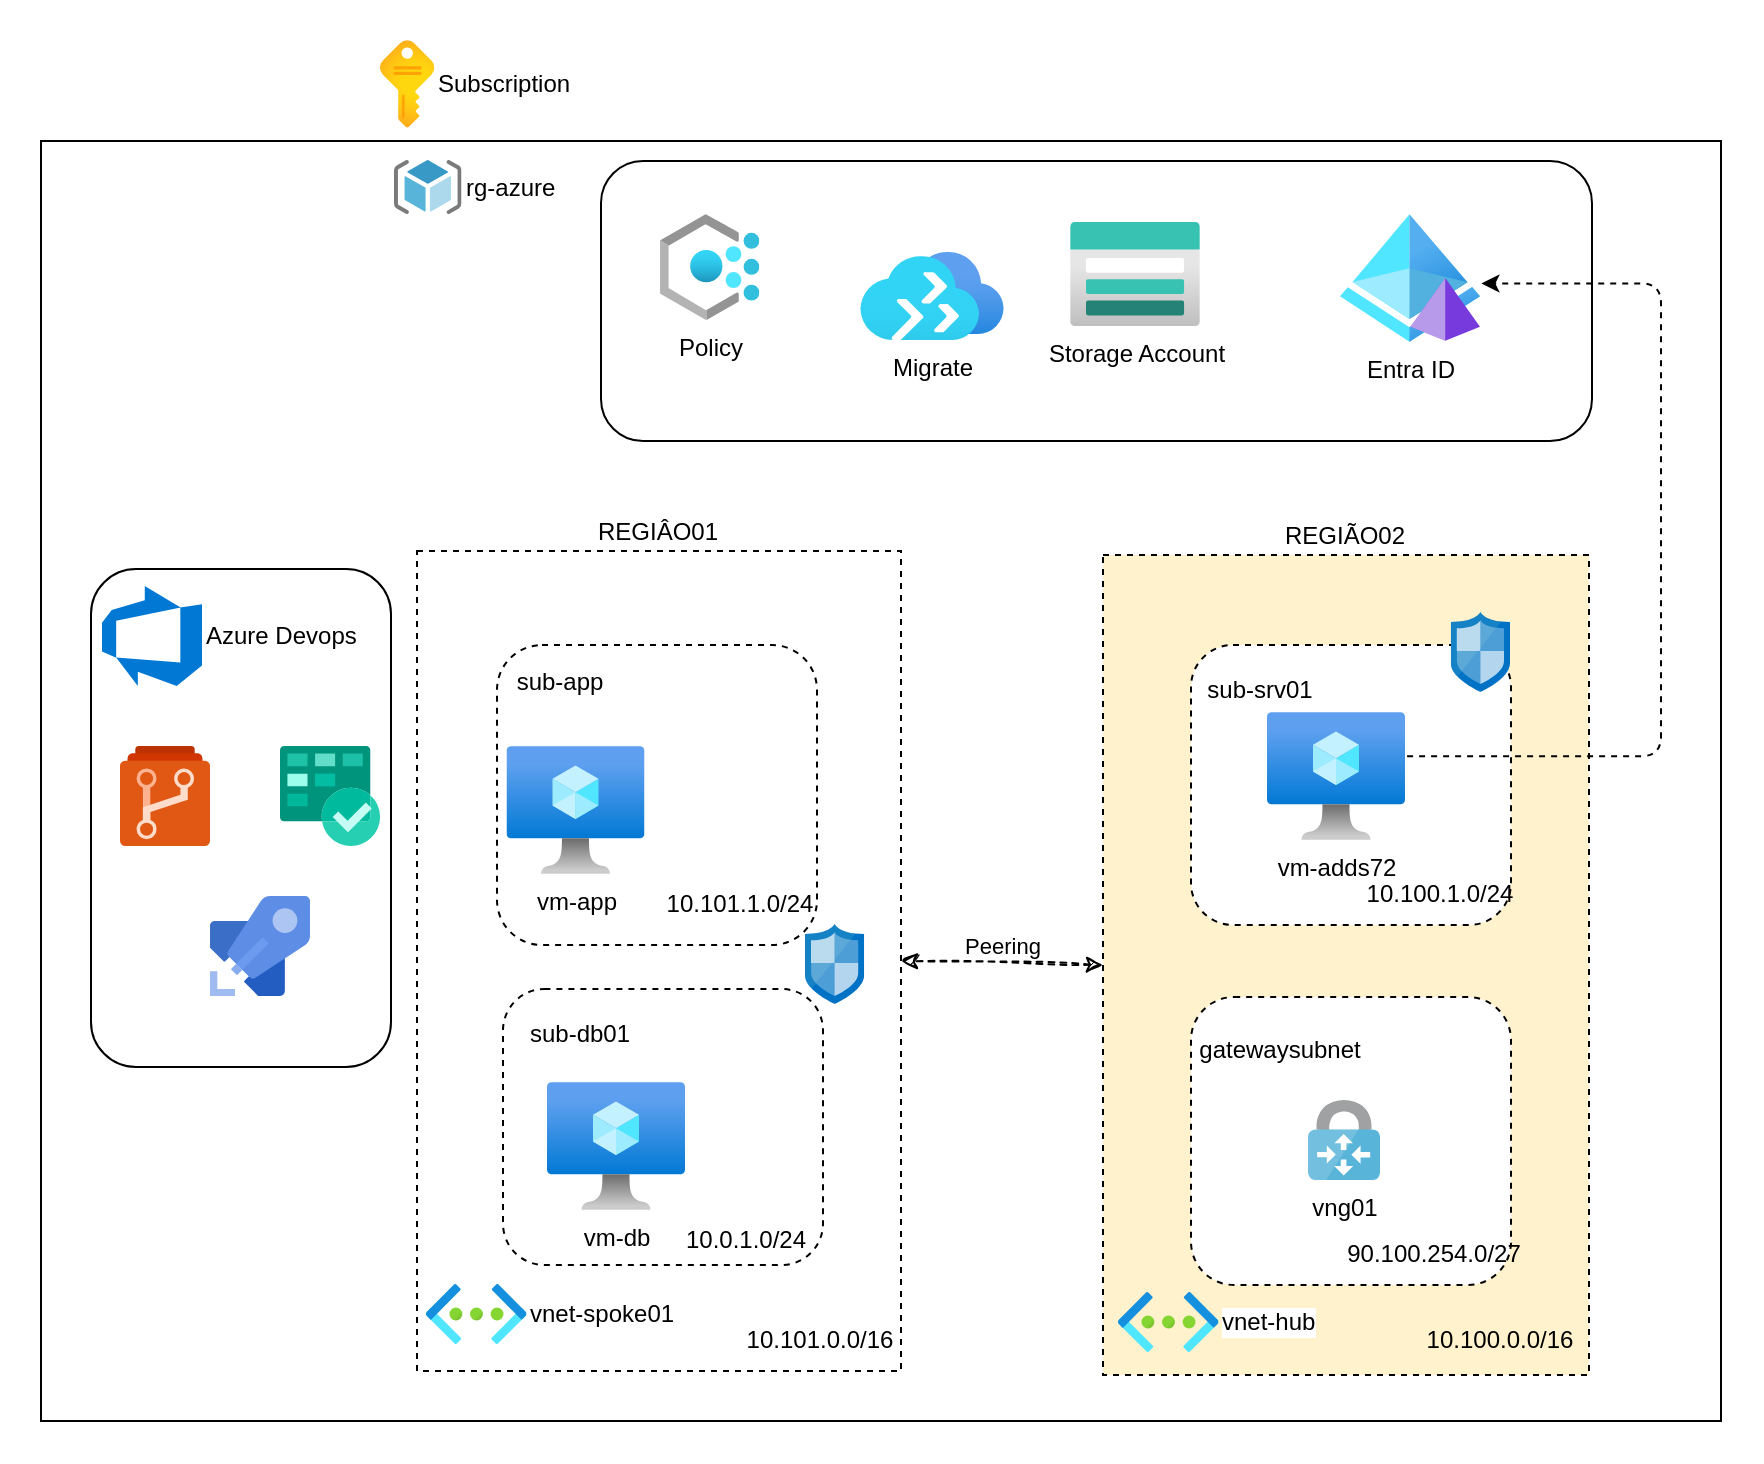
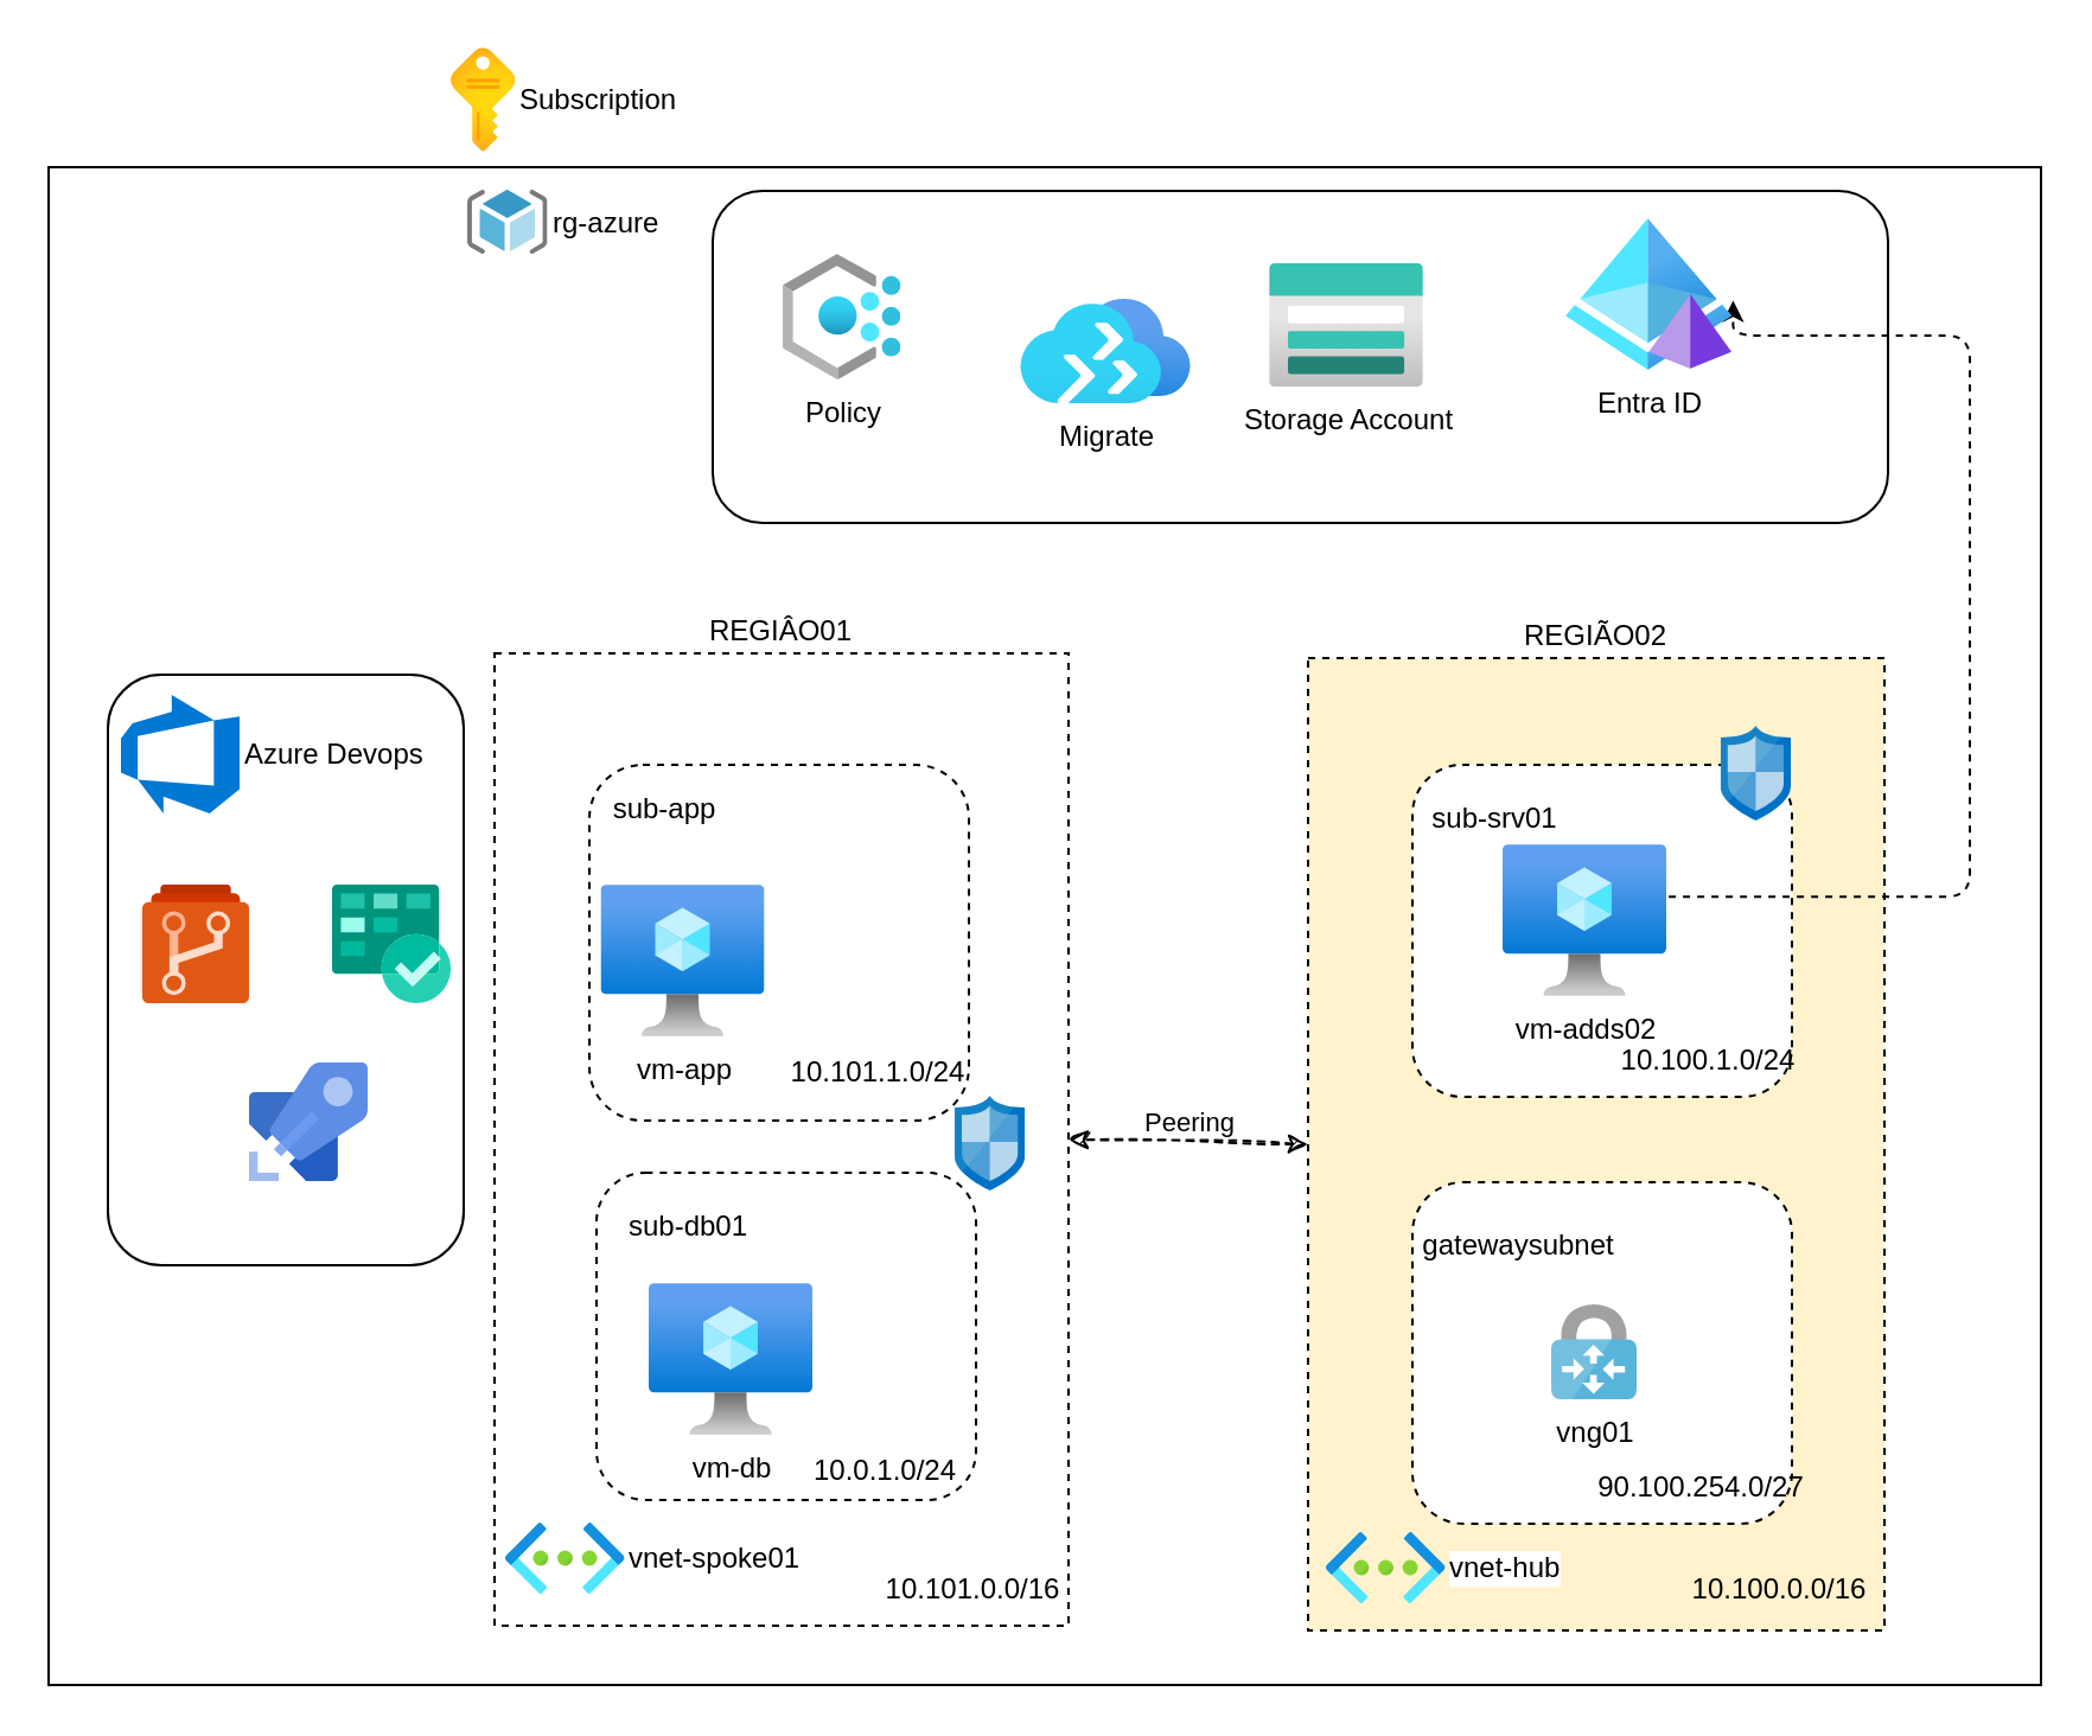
  <mxCell id="0" />
  <mxCell id="1" parent="0" />
  <mxCell id="2" value="" style="rounded=0;whiteSpace=wrap;html=1;" parent="1" vertex="1"><mxGeometry x="20" y="70" width="840" height="640" as="geometry" /></mxCell>
  <mxCell id="3" value="" style="rounded=1;whiteSpace=wrap;html=1;" vertex="1" parent="1"><mxGeometry x="45" y="284" width="150" height="249" as="geometry" /></mxCell>
  <mxCell id="4" value="" style="rounded=1;whiteSpace=wrap;html=1;" vertex="1" parent="1"><mxGeometry x="300" y="80" width="495.5" height="140" as="geometry" /></mxCell>
  <mxCell id="5" style="edgeStyle=none;html=1;exitX=0;exitY=0.5;exitDx=0;exitDy=0;strokeColor=default;sketch=1;curveFitting=1;jiggle=2;startArrow=classic;startFill=1;entryX=1;entryY=0.5;entryDx=0;entryDy=0;dashed=1;" parent="1" source="8" target="7" edge="1"><mxGeometry relative="1" as="geometry"><mxPoint x="470" y="482" as="targetPoint" /></mxGeometry></mxCell>
  <mxCell id="6" value="Peering" style="edgeLabel;html=1;align=center;verticalAlign=middle;resizable=0;points=[];" parent="5" vertex="1" connectable="0"><mxGeometry x="-0.18" y="-1" relative="1" as="geometry"><mxPoint x="-10" y="-8" as="offset" /></mxGeometry></mxCell>
  <mxCell id="7" value="REGIÂO01" style="rounded=0;whiteSpace=wrap;html=1;dashed=1;labelPosition=center;verticalLabelPosition=top;align=center;verticalAlign=bottom;" parent="1" vertex="1"><mxGeometry x="208" y="275" width="242" height="410" as="geometry" /></mxCell>
  <mxCell id="8" value="REGIÃO02" style="rounded=0;whiteSpace=wrap;html=1;dashed=1;labelPosition=center;verticalLabelPosition=top;align=center;verticalAlign=bottom;fillColor=#fff2cc;" parent="1" vertex="1"><mxGeometry x="551" y="277" width="243" height="410" as="geometry" /></mxCell>
  <mxCell id="9" value="" style="rounded=1;whiteSpace=wrap;html=1;dashed=1;" parent="1" vertex="1"><mxGeometry x="248" y="322" width="160" height="150" as="geometry" /></mxCell>
  <mxCell id="10" value="" style="rounded=1;whiteSpace=wrap;html=1;dashed=1;" parent="1" vertex="1"><mxGeometry x="251" y="494" width="160" height="138" as="geometry" /></mxCell>
  <mxCell id="11" value="" style="rounded=1;whiteSpace=wrap;html=1;dashed=1;" parent="1" vertex="1"><mxGeometry x="595" y="322" width="160" height="140" as="geometry" /></mxCell>
  <mxCell id="12" value="" style="rounded=1;whiteSpace=wrap;html=1;dashed=1;" parent="1" vertex="1"><mxGeometry x="595" y="498" width="160" height="144" as="geometry" /></mxCell>
  <mxCell id="13" value="vm-app" style="aspect=fixed;html=1;points=[];align=center;image;fontSize=12;image=img/lib/azure2/compute/Virtual_Machine.svg;dashed=1;" parent="1" vertex="1"><mxGeometry x="253.25" y="373" width="69" height="64" as="geometry" /></mxCell>
  <mxCell id="14" style="edgeStyle=orthogonalEdgeStyle;html=1;entryX=1.003;entryY=0.535;entryDx=0;entryDy=0;entryPerimeter=0;exitX=1.008;exitY=0.338;exitDx=0;exitDy=0;exitPerimeter=0;dashed=1;" edge="1" parent="1" source="15" target="34"><mxGeometry relative="1" as="geometry"><Array as="points"><mxPoint x="830" y="378" /><mxPoint x="830" y="141" /></Array></mxGeometry></mxCell>
- <mxCell id="15" value="vm-adds72" style="aspect=fixed;html=1;points=[];align=center;image;fontSize=12;image=img/lib/azure2/compute/Virtual_Machine.svg;dashed=1;" parent="1" vertex="1"><mxGeometry x="633.5" y="356" width="69" height="64" as="geometry" /></mxCell>
+ <mxCell id="15" value="vm-adds02" style="aspect=fixed;html=1;points=[];align=center;image;fontSize=12;image=img/lib/azure2/compute/Virtual_Machine.svg;dashed=1;" parent="1" vertex="1"><mxGeometry x="633.5" y="356" width="69" height="64" as="geometry" /></mxCell>
  <mxCell id="16" value="vm-db" style="aspect=fixed;html=1;points=[];align=center;image;fontSize=12;image=img/lib/azure2/compute/Virtual_Machine.svg;dashed=1;" parent="1" vertex="1"><mxGeometry x="273.5" y="541" width="69" height="64" as="geometry" /></mxCell>
  <mxCell id="17" value="rg-azure" style="sketch=0;aspect=fixed;html=1;points=[];align=left;image;fontSize=12;image=img/lib/mscae/ResourceGroup.svg;dashed=1;labelPosition=right;verticalLabelPosition=middle;verticalAlign=middle;" parent="1" vertex="1"><mxGeometry x="197" y="80" width="33.75" height="27" as="geometry" /></mxCell>
  <mxCell id="18" value="Subscription" style="aspect=fixed;html=1;points=[];align=left;image;fontSize=12;image=img/lib/azure2/general/Subscriptions.svg;dashed=1;labelPosition=right;verticalLabelPosition=middle;verticalAlign=middle;" parent="1" vertex="1"><mxGeometry x="190" y="20" width="27.18" height="43.86" as="geometry" /></mxCell>
  <mxCell id="19" value="vnet-spoke01" style="aspect=fixed;html=1;points=[];align=left;image;fontSize=12;image=img/lib/azure2/networking/Virtual_Networks.svg;dashed=1;labelPosition=right;verticalLabelPosition=middle;verticalAlign=middle;" parent="1" vertex="1"><mxGeometry x="213" y="642" width="50.25" height="30" as="geometry" /></mxCell>
  <mxCell id="20" value="vnet-hub" style="aspect=fixed;html=1;points=[];align=left;image;fontSize=12;image=img/lib/azure2/networking/Virtual_Networks.svg;dashed=1;labelPosition=right;verticalLabelPosition=middle;verticalAlign=middle;" parent="1" vertex="1"><mxGeometry x="559" y="646" width="50.25" height="30" as="geometry" /></mxCell>
  <mxCell id="21" value="sub-app" style="text;html=1;strokeColor=none;fillColor=none;align=center;verticalAlign=middle;whiteSpace=wrap;rounded=0;dashed=1;" parent="1" vertex="1"><mxGeometry x="249.5" y="326" width="60" height="30" as="geometry" /></mxCell>
  <mxCell id="22" value="10.101.1.0/24" style="text;html=1;strokeColor=none;fillColor=none;align=center;verticalAlign=middle;whiteSpace=wrap;rounded=0;dashed=1;" parent="1" vertex="1"><mxGeometry x="340" y="437" width="60" height="30" as="geometry" /></mxCell>
  <mxCell id="23" value="sub-srv01" style="text;html=1;strokeColor=none;fillColor=none;align=center;verticalAlign=middle;whiteSpace=wrap;rounded=0;dashed=1;" parent="1" vertex="1"><mxGeometry x="600" y="330" width="60" height="30" as="geometry" /></mxCell>
  <mxCell id="24" value="10.100.1.0/24" style="text;html=1;strokeColor=none;fillColor=none;align=center;verticalAlign=middle;whiteSpace=wrap;rounded=0;dashed=1;" parent="1" vertex="1"><mxGeometry x="690" y="432" width="60" height="30" as="geometry" /></mxCell>
  <mxCell id="25" value="sub-db01" style="text;html=1;strokeColor=none;fillColor=none;align=center;verticalAlign=middle;whiteSpace=wrap;rounded=0;dashed=1;" parent="1" vertex="1"><mxGeometry x="260" y="502" width="60" height="30" as="geometry" /></mxCell>
  <mxCell id="26" value="10.0.1.0/24" style="text;html=1;strokeColor=none;fillColor=none;align=center;verticalAlign=middle;whiteSpace=wrap;rounded=0;dashed=1;" parent="1" vertex="1"><mxGeometry x="342.5" y="605" width="60" height="30" as="geometry" /></mxCell>
  <mxCell id="27" value="gatewaysubnet" style="text;html=1;strokeColor=none;fillColor=none;align=center;verticalAlign=middle;whiteSpace=wrap;rounded=0;dashed=1;" parent="1" vertex="1"><mxGeometry x="610" y="510" width="60" height="30" as="geometry" /></mxCell>
  <mxCell id="28" value="90.100.254.0/27" style="text;html=1;strokeColor=none;fillColor=none;align=center;verticalAlign=middle;whiteSpace=wrap;rounded=0;dashed=1;" parent="1" vertex="1"><mxGeometry x="687" y="612" width="60" height="30" as="geometry" /></mxCell>
  <mxCell id="29" value="10.101.0.0/16" style="text;html=1;strokeColor=none;fillColor=none;align=center;verticalAlign=middle;whiteSpace=wrap;rounded=0;dashed=1;" parent="1" vertex="1"><mxGeometry x="380" y="655" width="60" height="30" as="geometry" /></mxCell>
  <mxCell id="30" value="10.100.0.0/16" style="text;html=1;strokeColor=none;fillColor=none;align=center;verticalAlign=middle;whiteSpace=wrap;rounded=0;dashed=1;" parent="1" vertex="1"><mxGeometry x="720" y="655" width="60" height="30" as="geometry" /></mxCell>
  <mxCell id="31" value="Policy" style="aspect=fixed;html=1;points=[];align=center;image;fontSize=12;image=img/lib/azure2/management_governance/Policy.svg;" vertex="1" parent="1"><mxGeometry x="330" y="107" width="49.69" height="53" as="geometry" /></mxCell>
  <mxCell id="32" value="Migrate" style="aspect=fixed;html=1;points=[];align=center;image;fontSize=12;image=img/lib/azure2/migrate/Azure_Migrate.svg;" vertex="1" parent="1"><mxGeometry x="430" y="126" width="72" height="44" as="geometry" /></mxCell>
  <mxCell id="33" value="Storage Account" style="aspect=fixed;html=1;points=[];align=center;image;fontSize=12;image=img/lib/azure2/storage/Storage_Accounts.svg;" vertex="1" parent="1"><mxGeometry x="535" y="111" width="65" height="52" as="geometry" /></mxCell>
- <mxCell id="34" value="Entra ID" style="aspect=fixed;html=1;points=[];align=center;image;fontSize=12;image=img/lib/azure2/identity/Azure_AD_Domain_Services.svg;" vertex="1" parent="1"><mxGeometry x="670" y="107" width="70" height="64" as="geometry" /></mxCell>
+ <mxCell id="34" value="Entra ID" style="aspect=fixed;html=1;points=[];align=center;image;fontSize=12;image=img/lib/azure2/identity/Azure_AD_Domain_Services.svg;" vertex="1" parent="1"><mxGeometry x="660" y="92" width="70" height="64" as="geometry" /></mxCell>
  <mxCell id="35" value="" style="sketch=0;aspect=fixed;html=1;points=[];align=center;image;fontSize=12;image=img/lib/mscae/Network_Security_Groups_Classic.svg;" vertex="1" parent="1"><mxGeometry x="725.4" y="306" width="29.6" height="40" as="geometry" /></mxCell>
  <mxCell id="36" value="" style="sketch=0;aspect=fixed;html=1;points=[];align=center;image;fontSize=12;image=img/lib/mscae/Network_Security_Groups_Classic.svg;" vertex="1" parent="1"><mxGeometry x="402.5" y="462" width="29.6" height="40" as="geometry" /></mxCell>
  <mxCell id="37" value="vng01" style="sketch=0;aspect=fixed;html=1;points=[];align=center;image;fontSize=12;image=img/lib/mscae/VPN_Gateway.svg;" vertex="1" parent="1"><mxGeometry x="654" y="550" width="36" height="40" as="geometry" /></mxCell>
  <mxCell id="38" value="Azure Devops" style="sketch=0;aspect=fixed;html=1;points=[];align=left;image;fontSize=12;image=img/lib/mscae/Azure_DevOps.svg;labelPosition=right;verticalLabelPosition=middle;verticalAlign=middle;" vertex="1" parent="1"><mxGeometry x="51" y="293" width="50" height="50" as="geometry" /></mxCell>
  <mxCell id="39" value="" style="sketch=0;aspect=fixed;html=1;points=[];align=center;image;fontSize=12;image=img/lib/mscae/Azure_Pipelines.svg;" vertex="1" parent="1"><mxGeometry x="105" y="448" width="50" height="50" as="geometry" /></mxCell>
  <mxCell id="40" value="" style="sketch=0;aspect=fixed;html=1;points=[];align=center;image;fontSize=12;image=img/lib/mscae/Azure_Repos.svg;" vertex="1" parent="1"><mxGeometry x="60" y="373" width="45" height="50" as="geometry" /></mxCell>
  <mxCell id="41" value="" style="sketch=0;aspect=fixed;html=1;points=[];align=center;image;fontSize=12;image=img/lib/mscae/Azure_Boards.svg;" vertex="1" parent="1"><mxGeometry x="140" y="373" width="50" height="50" as="geometry" /></mxCell>
